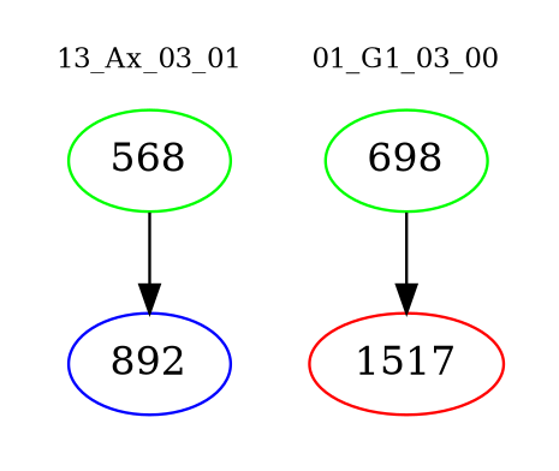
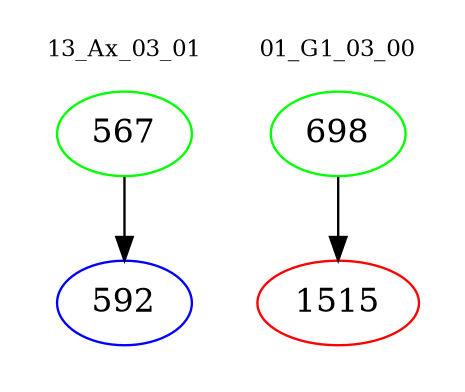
  digraph {
    node [color=green]
    edge [color=black]
-   n1 [label=568]
-   n2 [color=blue label=892]
+   n1 [label=567]
+   n2 [color=blue label=592]
    n3 [label=698]
-   n4 [color=red label=1517]
+   n4 [color=red label=1515]
    subgraph cluster_1 {
      color=white
      fontsize=10
      label="13_Ax_03_01"
      n1
      n2
    }
    subgraph cluster_2 {
      color=white
      fontsize=10
      label="01_G1_03_00"
      n3
      n4
    }
    n1 -> n2
    n3 -> n4
  }
